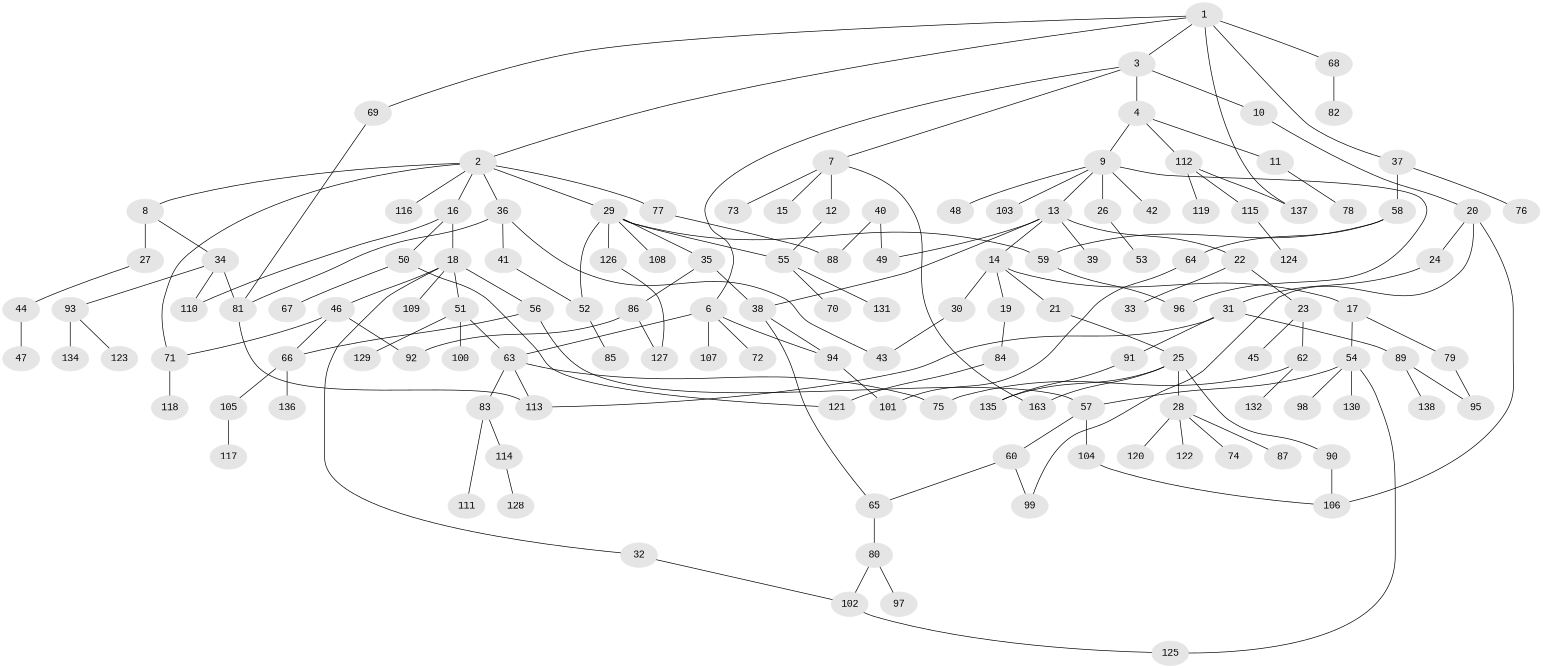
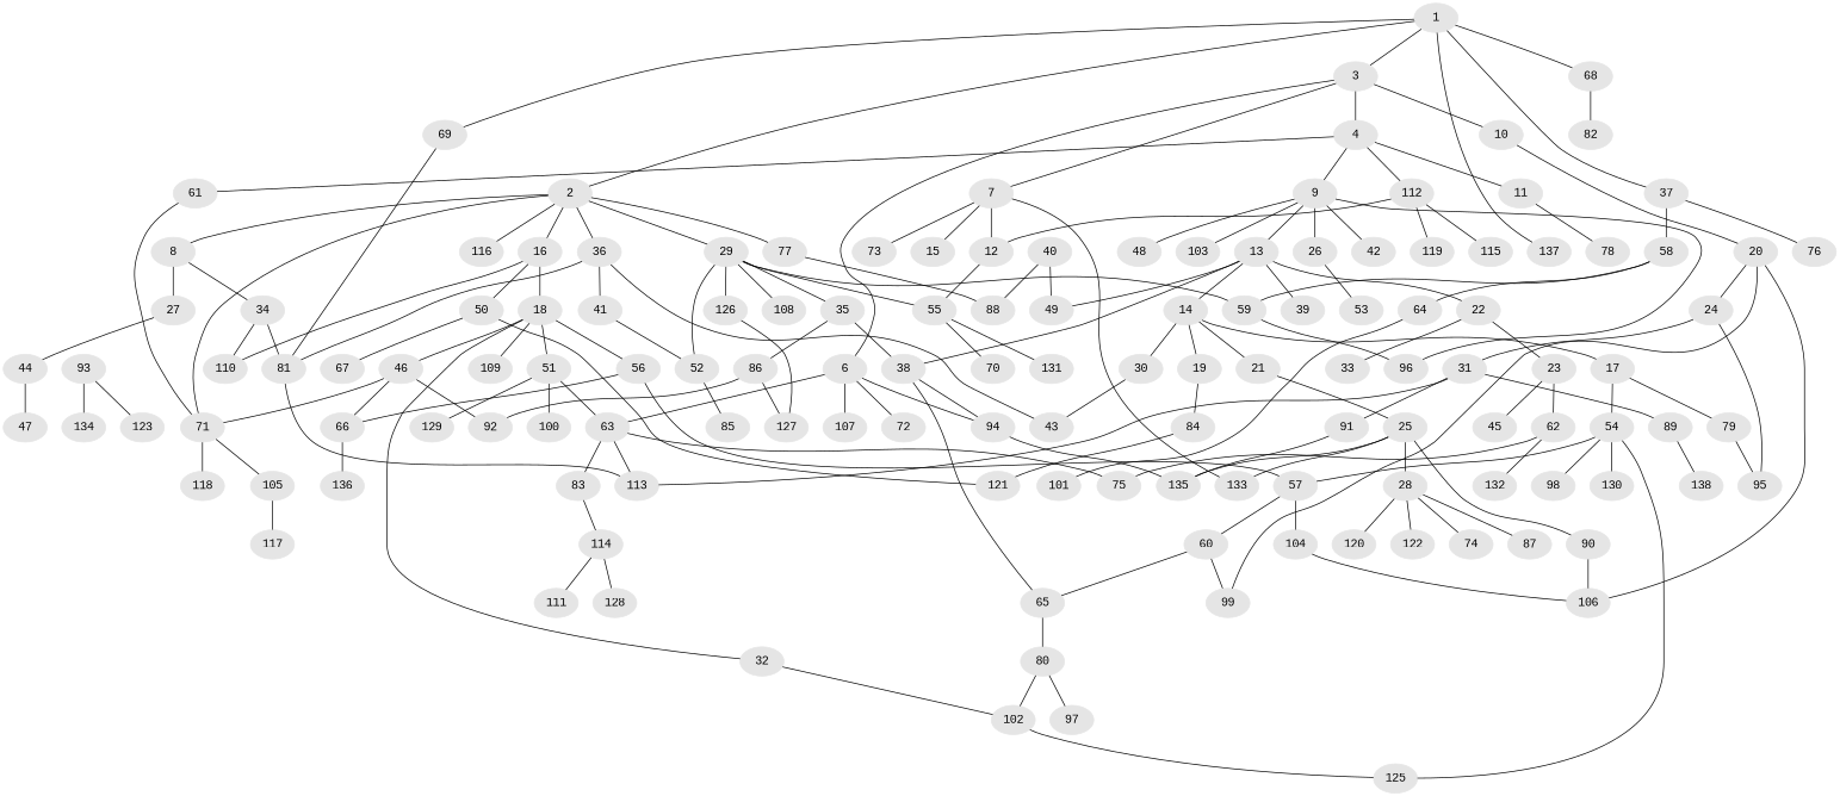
  graph {
    fontname="Liberation Mono"
    node [color=gray90 fontname="Liberation Mono" style=filled]
    edge [fontname="Liberation Mono"]
    1
    2
    3
    37
    68
    69
    137
    8
    16
    29
    36
    71
    77
    116
    4
    6
    7
    10
    58
    76
    82
    81
    27
    34
    18
    50
    110
    55
    35
    52
    59
    108
    126
    43
    41
    105
    118
    88
    9
    11
+   61
    112
    63
    72
    94
    107
    12
    15
    73
-   133 [label=163]
+   133
    20
    13
    26
    42
    48
    96
    103
    78
    115
    119
    40
    49
    113
    75
    83
    101
    44
    93
    14
    22
    38
    39
    53
    24
    99
    106
    70
    131
    17
    19
    21
    30
    23
    33
    65
    54
    79
    84
    25
    32
    46
    51
    56
    109
    67
    121
    57
    98
    125
    130
    95
    102
    92
    66
    100
    129
    31
    28
    90
    135
    45
    62
    132
    89
    91
    74
    87
    120
    122
    47
    86
    85
    127
    138
    123
    134
    64
    80
    136
    60
    104
    111
    114
    97
    117
    128
-   124
    1 -- 2
    1 -- 3
    1 -- 37
    1 -- 68
    1 -- 69
    1 -- 137
    2 -- 8
    2 -- 16
    2 -- 29
    2 -- 36
    2 -- 71
    2 -- 77
    2 -- 116
    3 -- 4
    3 -- 6
    3 -- 7
    3 -- 10
    37 -- 58
    37 -- 76
    68 -- 82
    69 -- 81
    8 -- 27
    8 -- 34
    16 -- 18
    16 -- 50
    16 -- 110
    29 -- 55
    29 -- 35
    29 -- 52
    29 -- 59
    29 -- 108
    29 -- 126
    36 -- 81
    36 -- 43
    36 -- 41
-   66 -- 105
+   71 -- 105
    71 -- 118
    77 -- 88
    4 -- 9
    4 -- 11
+   4 -- 61
    4 -- 112
    6 -- 63
    6 -- 72
    6 -- 94
    6 -- 107
    7 -- 12
    7 -- 15
    7 -- 73
    7 -- 133
    10 -- 20
    58 -- 59
    58 -- 64
    81 -- 113
    27 -- 44
    34 -- 81
    34 -- 110
-   34 -- 93
    18 -- 32
    18 -- 46
    18 -- 51
    18 -- 56
    18 -- 109
    50 -- 67
    50 -- 121
    55 -- 70
    55 -- 131
    35 -- 38
    35 -- 86
    52 -- 85
    59 -- 96
    126 -- 127
    41 -- 52
    105 -- 117
    9 -- 13
    9 -- 26
    9 -- 42
    9 -- 48
    9 -- 96
    9 -- 103
    11 -- 78
-   112 -- 137
+   61 -- 71
+   112 -- 12
    112 -- 115
    112 -- 119
    63 -- 113
    63 -- 75
    63 -- 83
-   94 -- 101
+   94 -- 135
    12 -- 55
    20 -- 24
    20 -- 99
    20 -- 106
    13 -- 49
    13 -- 14
    13 -- 22
    13 -- 38
    13 -- 39
    26 -- 53
-   115 -- 124
    40 -- 88
    40 -- 49
-   83 -- 111
+   114 -- 111
    83 -- 114
    44 -- 47
    93 -- 123
    93 -- 134
    14 -- 17
    14 -- 19
    14 -- 21
    14 -- 30
    22 -- 23
    22 -- 33
    38 -- 94
    38 -- 65
-   89 -- 95
+   24 -- 95
    24 -- 31
    17 -- 54
    17 -- 79
    19 -- 84
    21 -- 25
    30 -- 43
    23 -- 45
    23 -- 62
    65 -- 80
    54 -- 57
    54 -- 98
    54 -- 125
    54 -- 130
    79 -- 95
    84 -- 121
    25 -- 133
    25 -- 28
    25 -- 90
    25 -- 135
    32 -- 102
    46 -- 71
    46 -- 92
    46 -- 66
    51 -- 63
    51 -- 100
    51 -- 129
    56 -- 57
    56 -- 66
    57 -- 60
    57 -- 104
    102 -- 125
    66 -- 136
    31 -- 113
    31 -- 89
    31 -- 91
    28 -- 74
    28 -- 87
    28 -- 120
    28 -- 122
    90 -- 106
    62 -- 75
    62 -- 132
    89 -- 138
    91 -- 135
    86 -- 92
    86 -- 127
    64 -- 101
    80 -- 102
    80 -- 97
    60 -- 99
    60 -- 65
    104 -- 106
    114 -- 128
  }
